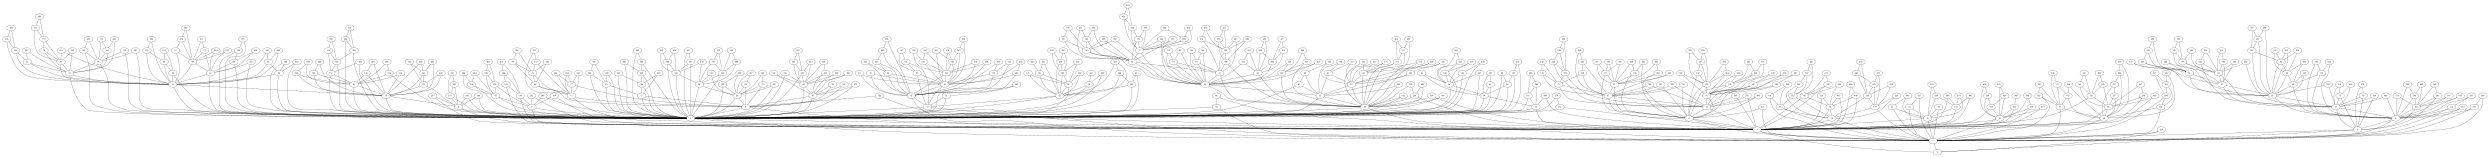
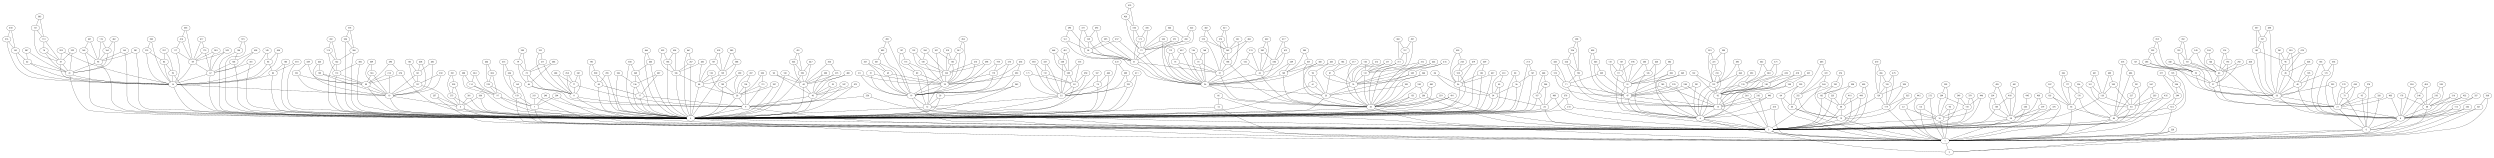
  graph {
    fontname="Roboto Condensed"
    node [fontname="Roboto Condensed"]
    edge [fontname="Roboto Condensed"]
    0
    1
    2
    3
    4
    5
    6
    7
    8
    9
    10
    11
    12
    13
    14
    15
    16
    17
    18
    19
    20
    21
    22
    23
    24
    25
    26
    27
    28
    29
    30
    31
    32
    33
    34
    35
    36
    37
    38
    39
    40
    41
    42
    43
    44
    45
    46
    47
    48
    49
    50
    51
    52
    53
    54
    55
    56
    57
    58
    59
    60
    61
    62
    63
    64
    65
    66
    67
    68
    69
    70
    71
    72
    73
    74
    75
    76
    77
    78
    79
    80
    81
    82
    83
    84
    85
    86
    87
    88
    89
    90
    91
    92
    93
    94
    95
    96
    97
    98
    99
    n101 [label=500]
    101
    102
    103
    104
    105
    106
    107
    108
    109
    110
    111
    112
    113
    114
    115
    116
    117
    118
    119
    120
    121
    122
    123
    124
    125
    126
    127
    128
    129
    130
    131
    132
    133
    134
    135
    354
    136
    137
    138
    139
    140
    141
    142
    143
    144
    145
    146
    147
    148
    149
    150
    151
    152
    153
    154
    155
    156
    157
    158
    159
    160
    161
    162
    163
    164
    165
    166
    167
    168
    169
    170
    171
    172
    173
    174
    175
    176
    177
    178
    179
    180
    181
    182
    183
    184
    185
    186
    187
    188
    189
    190
    191
    192
    193
    194
    195
    196
    197
    198
    199
    200
    201
    202
    203
    204
    205
    206
    207
    208
    209
    210
    211
    212
    213
    214
    215
    216
    217
    218
    219
    220
    221
    222
    223
    224
    225
    226
    227
    228
    229
    230
    231
    232
    233
    234
    235
    236
    237
    238
    239
    240
    241
    242
    243
    244
    245
    246
    247
    248
    249
    250
    251
    252
    253
    254
    255
    256
    257
    258
    259
    260
    261
    262
    263
+   264
    265
    266
    267
    268
    269
    270
    271
    272
    273
    274
    275
    276
    277
    278
    279
    280
    281
    282
    283
    284
    285
    286
    287
    288
    289
    290
    291
    292
    293
    294
    295
    296
    297
    298
    299
    300
    301
    302
    303
    304
    305
    306
    307
    308
    309
    310
    311
    312
    313
    314
    315
    316
    317
    318
    319
    321
    322
    323
    324
    325
    326
    327
    328
    329
    330
    331
    n333 [label=832]
    333
    334
    335
    336
    337
    338
    339
    340
    341
    342
    343
    344
    345
    346
    347
    348
    349
    350
    351
    352
    353
    355
    356
    357
    358
    359
    360
    361
    362
    363
    364
    365
    366
    367
    368
    369
    370
    371
    372
    373
    374
    375
    376
    377
    378
    379
    380
    381
    382
    383
    384
    385
    386
    387
    388
    389
    390
    391
    392
    393
    394
    395
    396
    397
    398
    399
    400
    401
    402
    403
    404
    405
    406
    407
    408
    409
    410
    411
    412
    413
    414
    415
    416
    417
    418
    419
    420
    421
    422
    423
    424
    425
    426
    427
    428
    429
    430
    431
    432
    433
    434
    435
    436
    437
    438
    439
    440
    441
    442
    443
    444
    445
    446
    447
    448
    449
    450
    451
    452
    453
    454
    455
    456
    457
    458
    459
    460
    461
    462
    463
    464
    465
    466
    467
    468
    469
    470
    471
    472
    473
    474
    475
    476
    477
    478
    479
    480
    481
    482
    483
    484
    485
    486
    487
    488
    489
    490
    491
    492
    493
    494
    495
    496
    497
    498
    499
    0 -- 1
    1 -- 2
    2 -- 0
    3 -- 1
    3 -- 2
    4 -- 1
    4 -- 3
    5 -- 3
    5 -- 4
    6 -- 1
    6 -- 3
    7 -- 3
    7 -- 4
    8 -- 0
    8 -- 1
    9 -- 3
    9 -- 4
    10 -- 4
    10 -- 5
    11 -- 3
    11 -- 9
    12 -- 1
    12 -- 4
    13 -- 1
    13 -- 3
    14 -- 1
    14 -- 4
    15 -- 3
    15 -- 6
    16 -- 4
    16 -- 10
    17 -- 4
    17 -- 9
    18 -- 1
    18 -- 3
    19 -- 1
    19 -- 12
    20 -- 3
    20 -- 4
    21 -- 0
    21 -- 8
    22 -- 1
    22 -- 18
    23 -- 4
    23 -- 20
    24 -- 3
    24 -- 4
    25 -- 12
    25 -- 19
    26 -- 20
    26 -- 23
    27 -- 20
    27 -- 26
    28 -- 4
    28 -- 9
    29 -- 4
    29 -- 12
    30 -- 1
    30 -- 3
    31 -- 26
    31 -- 27
    32 -- 4
    32 -- 12
    33 -- 8
    33 -- 21
    34 -- 4
    34 -- 24
    35 -- 1
    35 -- 13
    36 -- 4
    36 -- 34
    37 -- 21
    37 -- 33
    38 -- 3
    38 -- 13
    39 -- 19
    39 -- 25
    40 -- 8
    40 -- 33
    41 -- 4
    41 -- 16
    42 -- 16
    42 -- 41
    43 -- 4
    43 -- 9
    44 -- 4
    44 -- 43
    45 -- 33
    45 -- 40
    46 -- 9
    46 -- 11
    47 -- 6
    47 -- 15
    48 -- 1
    48 -- 3
    49 -- 4
    49 -- 34
    50 -- 4
    50 -- 32
    51 -- 19
    51 -- 25
    52 -- 33
    52 -- 37
    53 -- 9
    53 -- 43
    54 -- 1
    54 -- 18
    55 -- 1
    55 -- 48
    56 -- 4
    56 -- 34
    57 -- 16
    57 -- 41
    58 -- 26
    58 -- 31
    59 -- 4
    59 -- 16
    60 -- 3
    60 -- 48
    61 -- 4
    61 -- 23
    62 -- 20
    62 -- 26
    63 -- 21
    63 -- 37
    64 -- 1
    64 -- 35
    65 -- 19
    65 -- 25
    66 -- 1
    66 -- 14
    67 -- 4
    67 -- 16
    68 -- 0
    68 -- 8
    69 -- 16
    69 -- 67
    70 -- 11
    70 -- 46
    71 -- 15
    71 -- 47
    72 -- 26
    72 -- 31
    73 -- 0
    73 -- 21
    74 -- 41
    74 -- 57
    75 -- 26
    75 -- 27
    76 -- 20
    76 -- 23
    77 -- 9
    77 -- 11
    78 -- 4
    78 -- 32
    79 -- 46
    79 -- 70
    80 -- 4
    80 -- 56
    81 -- 26
    81 -- 27
    82 -- 4
    82 -- 16
    83 -- 16
    83 -- 82
    84 -- 16
    84 -- 59
    85 -- 4
    85 -- 17
    86 -- 34
    86 -- 36
    87 -- 23
    87 -- 76
    88 -- 4
    88 -- 28
    89 -- 12
    89 -- 25
    90 -- 4
    90 -- 10
    91 -- 6
    91 -- 47
    92 -- 6
    92 -- 15
    93 -- 4
    93 -- 41
    94 -- 1
    94 -- 18
    95 -- 0
    95 -- 21
    96 -- 33
    96 -- 45
    97 -- 4
    97 -- 7
    98 -- 43
    98 -- 44
    99 -- 23
    99 -- 61
    n101 -- 4
    n101 -- 85
    101 -- 37
    101 -- 63
    102 -- 10
    102 -- 90
    103 -- 4
    103 -- 28
    104 -- 19
    104 -- 25
    105 -- 33
    105 -- 40
    106 -- 4
    106 -- 88
    107 -- 4
    107 -- 24
    108 -- 4
    108 -- 36
    109 -- 10
    109 -- 90
    110 -- 57
    110 -- 74
    111 -- 6
    111 -- 91
    112 -- 26
    112 -- 75
    113 -- 4
    113 -- 90
    114 -- 4
    114 -- 97
    115 -- 12
    115 -- 89
    116 -- 1
    116 -- 8
    117 -- 16
    117 -- 69
    118 -- 3
    118 -- 18
    119 -- 1
    119 -- 13
    120 -- 63
    120 -- 101
    121 -- 57
    121 -- 110
    122 -- 6
    122 -- 92
    123 -- 28
    123 -- 88
    124 -- 1
    124 -- 48
    125 -- 4
    125 -- 88
    126 -- 6
    126 -- 91
    127 -- 37
    127 -- 52
    128 -- 3
    128 -- 60
    129 -- 13
    129 -- 119
    130 -- 4
    130 -- 44
    131 -- 20
    131 -- 76
    132 -- 92
    132 -- 122
    133 -- 1
    133 -- 55
    134 -- 26
    134 -- 62
    135 -- 48
    135 -- 354
    354 -- 124
    354 -- 244
    136 -- 26
    136 -- 81
    137 -- 5
    137 -- 10
    138 -- 25
    138 -- 104
    139 -- 47
    139 -- 71
    140 -- 33
    140 -- 96
    141 -- 10
    141 -- 137
    142 -- 4
    142 -- 113
    143 -- 4
    143 -- 36
    144 -- 21
    144 -- 63
    145 -- 16
    145 -- 83
    146 -- 10
    146 -- 90
    147 -- 4
    147 -- 56
    148 -- 4
    148 -- 67
    149 -- 20
    149 -- 26
    150 -- 137
    150 -- 141
    151 -- 91
    151 -- 111
    152 -- 104
    152 -- 138
    153 -- 4
    153 -- 20
    154 -- 9
    154 -- 28
    155 -- 6
    155 -- 92
    156 -- 25
    156 -- 104
    157 -- 88
    157 -- 125
    158 -- 3
    158 -- 30
    159 -- 3
    159 -- 7
    160 -- 4
    160 -- 93
    161 -- 31
    161 -- 58
    162 -- 16
    162 -- 42
    163 -- 3
    163 -- 159
    164 -- 41
    164 -- 93
    165 -- 4
    165 -- 93
    166 -- 20
    166 -- 131
    167 -- 91
    167 -- 111
    168 -- 26
    168 -- 81
    169 -- 31
    169 -- 58
    170 -- 48
    170 -- 55
    171 -- 32
    171 -- 50
    172 -- 31
    172 -- 72
    173 -- 8
    173 -- 40
    174 -- 113
    174 -- 142
    175 -- 67
    175 -- 69
    176 -- 93
    176 -- 164
    177 -- 55
    177 -- 170
    178 -- 8
    178 -- 68
    179 -- 19
    179 -- 25
    180 -- 15
    180 -- 92
    181 -- 60
    181 -- 128
    182 -- 3
    182 -- 38
    183 -- 4
    183 -- 82
    184 -- 76
    184 -- 87
    185 -- 8
    185 -- 173
    186 -- 4
    186 -- 106
-   472 -- 4
+   187 -- 4
    187 -- 78
    188 -- 20
    188 -- 27
    189 -- 15
    189 -- 47
    190 -- 85
    190 -- n101
    191 -- 32
    191 -- 50
    192 -- 37
    192 -- 63
    193 -- 119
    193 -- 129
    194 -- 4
    194 -- 148
    195 -- 4
    195 -- 194
    196 -- 4
    196 -- 17
    197 -- 89
    197 -- 115
    198 -- 19
    198 -- 179
    199 -- 15
    199 -- 71
    200 -- 20
    200 -- 23
    201 -- 3
    201 -- 7
    202 -- 142
    202 -- 174
    203 -- 16
    203 -- 57
    204 -- 18
    204 -- 118
    205 -- 91
    205 -- 126
    206 -- 3
    206 -- 20
    207 -- 28
    207 -- 154
    208 -- 119
    208 -- 129
    209 -- 32
    209 -- 50
    210 -- 3
    210 -- 4
    211 -- 9
    211 -- 28
    212 -- 76
    212 -- 131
    213 -- 25
    213 -- 104
    214 -- 10
    214 -- 90
    215 -- 4
    215 -- 147
    216 -- 16
    216 -- 162
    217 -- 11
    217 -- 70
    218 -- 6
    218 -- 122
    219 -- 16
    219 -- 84
    220 -- 3
    220 -- 182
    221 -- 122
    221 -- 218
    222 -- 4
    222 -- 32
    223 -- 3
    223 -- 38
    224 -- 15
    224 -- 199
    225 -- 6
    225 -- 47
    226 -- 199
    226 -- 224
    227 -- 48
    227 -- 60
    228 -- 1
    228 -- 2
    229 -- 7
    229 -- 97
    230 -- 3
    230 -- 60
    231 -- 48
    231 -- 227
    232 -- 1
    232 -- 8
    233 -- 21
    233 -- 33
    234 -- 30
    234 -- 158
    235 -- 47
    235 -- 71
    236 -- 4
    236 -- 196
    237 -- 59
    237 -- 84
    238 -- 32
    238 -- 209
    239 -- 26
    239 -- 149
    240 -- 4
    240 -- 7
    241 -- 45
    241 -- 96
    242 -- 26
    242 -- 72
    243 -- 60
    243 -- 128
    244 -- 1
    244 -- 124
    245 -- 23
    245 -- 76
    246 -- 8
    246 -- 68
    247 -- 9
    247 -- 43
    248 -- 11
    248 -- 77
    249 -- 92
    249 -- 180
    250 -- 6
    250 -- 92
    251 -- 31
    251 -- 72
    252 -- 13
    252 -- 35
    253 -- 92
    253 -- 155
    254 -- 11
    254 -- 77
    255 -- 4
    255 -- 85
    256 -- 3
    256 -- 9
    257 -- 3
    257 -- 5
    258 -- 8
    258 -- 246
    259 -- 3
    259 -- 20
    260 -- 3
    260 -- 15
    261 -- 34
    261 -- 49
    262 -- 27
    262 -- 188
    263 -- 36
    263 -- 108
+   264 -- 20
+   264 -- 76
    265 -- 3
    265 -- 30
    266 -- 129
    266 -- 193
    267 -- 4
    267 -- 106
    268 -- 4
    268 -- 142
    269 -- 4
    269 -- 196
    270 -- 21
    270 -- 73
    271 -- 76
    271 -- 131
    272 -- 1
    272 -- 54
    273 -- 19
    273 -- 179
    274 -- 27
    274 -- 262
    275 -- 4
    275 -- 5
    276 -- 182
    276 -- 220
    277 -- 76
    277 -- 87
    278 -- 0
    278 -- 95
    279 -- 3
    279 -- 30
    280 -- 26
    280 -- 72
    281 -- 4
    281 -- 93
    282 -- 3
    282 -- 15
    283 -- 28
    283 -- 211
    284 -- 24
    284 -- 107
    285 -- 33
    285 -- 52
    286 -- 4
    286 -- 268
    287 -- 55
    287 -- 133
    288 -- 15
    288 -- 47
    289 -- 67
    289 -- 69
    290 -- 28
    290 -- 103
    291 -- 6
    291 -- 47
    292 -- 37
    292 -- 63
    293 -- 0
    293 -- 68
    294 -- 3
    294 -- 7
    295 -- 31
    295 -- 58
    296 -- 58
    296 -- 161
    297 -- 33
    297 -- 140
    298 -- 199
    298 -- 226
    299 -- 4
    299 -- 44
    300 -- 43
    300 -- 44
    301 -- 20
    301 -- 149
    302 -- 67
    302 -- 69
    303 -- 18
    303 -- 204
    304 -- 63
    304 -- 144
    305 -- 70
    305 -- 79
    306 -- 97
    306 -- 229
    307 -- 25
    307 -- 156
    308 -- 97
    308 -- 114
    309 -- 32
    309 -- 222
    310 -- 11
    310 -- 217
    311 -- 20
    311 -- 131
    312 -- 20
    312 -- 131
    313 -- 62
    313 -- 134
    314 -- 63
    314 -- 192
    315 -- 43
    315 -- 44
    316 -- 8
    316 -- 68
    317 -- 20
    317 -- 311
    318 -- 268
    318 -- 286
    319 -- 104
    319 -- 156
    321 -- 1
    321 -- 8
    322 -- 41
    322 -- 57
    323 -- 122
    323 -- 221
    324 -- 44
    324 -- 299
    325 -- 13
    325 -- 119
    326 -- 48
    326 -- 170
    327 -- 19
    327 -- 65
    328 -- 0
    328 -- 21
    329 -- 35
    329 -- 64
    330 -- 20
    330 -- 206
    331 -- 19
    331 -- 65
    n333 -- 6
    n333 -- 91
    333 -- 52
    333 -- 285
    334 -- 72
    334 -- 172
    335 -- 72
    335 -- 172
    336 -- 55
    336 -- 177
    337 -- 8
    337 -- 116
    338 -- 38
    338 -- 182
    339 -- 10
    339 -- 146
    340 -- 33
    340 -- 52
    341 -- 11
    341 -- 77
    342 -- 4
    342 -- 29
    343 -- 47
    343 -- 235
    344 -- 72
    344 -- 280
    345 -- 63
    345 -- 101
    346 -- 159
    346 -- 163
    347 -- 25
    347 -- 156
    348 -- 92
    348 -- 155
    349 -- 3
    349 -- 118
    350 -- 32
    350 -- 50
    351 -- 4
    351 -- 67
    352 -- 101
    352 -- 120
    353 -- 19
    353 -- 25
    355 -- 52
    355 -- 333
    356 -- 8
    356 -- 173
    357 -- 140
    357 -- 297
+   358 -- 32
    358 -- 191
    359 -- 5
    359 -- 275
    360 -- 311
    360 -- 317
    361 -- 27
    361 -- 262
    362 -- 155
    362 -- 348
    363 -- 97
    363 -- 114
    364 -- 92
    364 -- 122
    365 -- 47
    365 -- 91
    366 -- 44
    366 -- 315
    367 -- 60
    367 -- 230
    368 -- 1
    368 -- 321
    369 -- 13
    369 -- 252
    370 -- 4
    370 -- 82
    371 -- 155
    371 -- 348
    372 -- 252
    372 -- 369
    373 -- 50
    373 -- 209
    374 -- 4
    374 -- 90
    375 -- 1
    375 -- 30
    376 -- 188
    376 -- 262
    377 -- 354
    377 -- 244
    378 -- 4
    378 -- 210
    379 -- 18
    379 -- 118
    380 -- 4
    380 -- 269
    381 -- 4
    381 -- 5
    382 -- 91
    382 -- n333
    383 -- 110
    383 -- 121
    384 -- 26
    384 -- 62
    385 -- 149
    385 -- 301
    386 -- 4
    386 -- 5
    387 -- 41
    387 -- 42
    388 -- 88
    388 -- 125
    389 -- 125
    389 -- 388
    390 -- 62
    390 -- 384
    391 -- 275
    391 -- 359
    392 -- 10
    392 -- 137
    393 -- 68
    393 -- 293
    394 -- 104
    394 -- 138
    395 -- 33
    395 -- 96
    396 -- 91
    396 -- 111
    397 -- 4
    397 -- 28
    398 -- 16
    398 -- 219
    399 -- 122
    399 -- 221
    400 -- 30
    400 -- 158
    401 -- 92
    401 -- 250
    402 -- 262
    402 -- 274
    403 -- 19
    403 -- 331
    404 -- 48
    404 -- 231
    405 -- 252
    405 -- 372
    406 -- 40
    406 -- 45
    407 -- 26
    407 -- 75
    408 -- 10
    408 -- 141
    409 -- 128
    409 -- 243
    410 -- 3
    410 -- 38
    411 -- 4
    411 -- 222
    412 -- 62
    412 -- 384
    413 -- 1
    413 -- 6
    414 -- 69
    414 -- 117
    415 -- 159
    415 -- 346
    416 -- 76
    416 -- 245
    417 -- 69
    417 -- 175
    418 -- 15
    418 -- 180
    419 -- 36
    419 -- 108
    420 -- 6
    420 -- 126
    421 -- 262
    421 -- 376
    422 -- 72
    422 -- 280
    423 -- 106
    423 -- 186
    424 -- 76
    424 -- 131
    425 -- 10
    425 -- 109
    426 -- 72
    426 -- 334
    427 -- 4
    427 -- 36
    428 -- 67
    428 -- 148
    429 -- 30
    429 -- 234
    430 -- 30
    430 -- 279
    431 -- 128
    431 -- 181
    432 -- 62
    432 -- 390
    433 -- 23
    433 -- 99
    434 -- 106
    434 -- 186
    435 -- 3
    435 -- 60
    436 -- 88
    436 -- 106
    437 -- 93
    437 -- 160
    438 -- 47
    438 -- 343
    439 -- 4
    439 -- 143
    440 -- 71
    440 -- 139
    441 -- 30
    441 -- 400
    442 -- 18
    442 -- 22
    443 -- 6
    443 -- 15
    444 -- 4
    444 -- 78
    445 -- 265
    446 -- 3
    446 -- 118
    447 -- 44
    447 -- 299
    448 -- 107
    448 -- 284
    449 -- 3
    449 -- 38
    450 -- 162
    450 -- 216
    451 -- 299
    451 -- 324
    452 -- 8
    452 -- 68
    453 -- 25
    453 -- 353
    454 -- 16
    454 -- 83
    455 -- 36
    455 -- 263
    456 -- 25
    456 -- 347
    457 -- 26
    457 -- 58
    458 -- 26
    458 -- 149
    459 -- 19
    459 -- 403
    460 -- 21
    460 -- 63
    461 -- 4
    461 -- 267
    462 -- 41
    462 -- 164
    463 -- 4
    463 -- 269
    464 -- 229
    464 -- 306
    465 -- 69
    465 -- 414
    466 -- 4
    466 -- 463
    467 -- 32
    467 -- 191
    468 -- 209
    468 -- 238
    469 -- 90
    469 -- 102
    470 -- 129
    470 -- 266
    471 -- 31
    471 -- 169
    472 -- 32
    472 -- 309
    473 -- 4
    473 -- 43
    474 -- 125
    474 -- 157
    475 -- 119
    475 -- 193
    476 -- 48
    476 -- 404
    477 -- 384
    477 -- 412
    478 -- 45
    478 -- 96
    479 -- 334
    479 -- 426
    480 -- 43
    480 -- 44
    481 -- 209
    481 -- 238
    482 -- 10
    482 -- 141
    483 -- 8
    483 -- 21
    484 -- 188
    484 -- 262
    485 -- 68
    485 -- 246
    486 -- 46
    486 -- 70
    487 -- 17
    487 -- 196
    488 -- 33
    488 -- 297
    489 -- 3
    489 -- 24
    490 -- 20
    490 -- 206
    491 -- 4
    491 -- 20
    492 -- 31
    492 -- 169
    493 -- 90
    493 -- 374
    494 -- 4
    494 -- 113
    495 -- 21
    495 -- 73
    496 -- 122
    496 -- 364
    497 -- 20
    497 -- 317
    498 -- 19
    498 -- 104
    499 -- 3
    499 -- 449
  }
